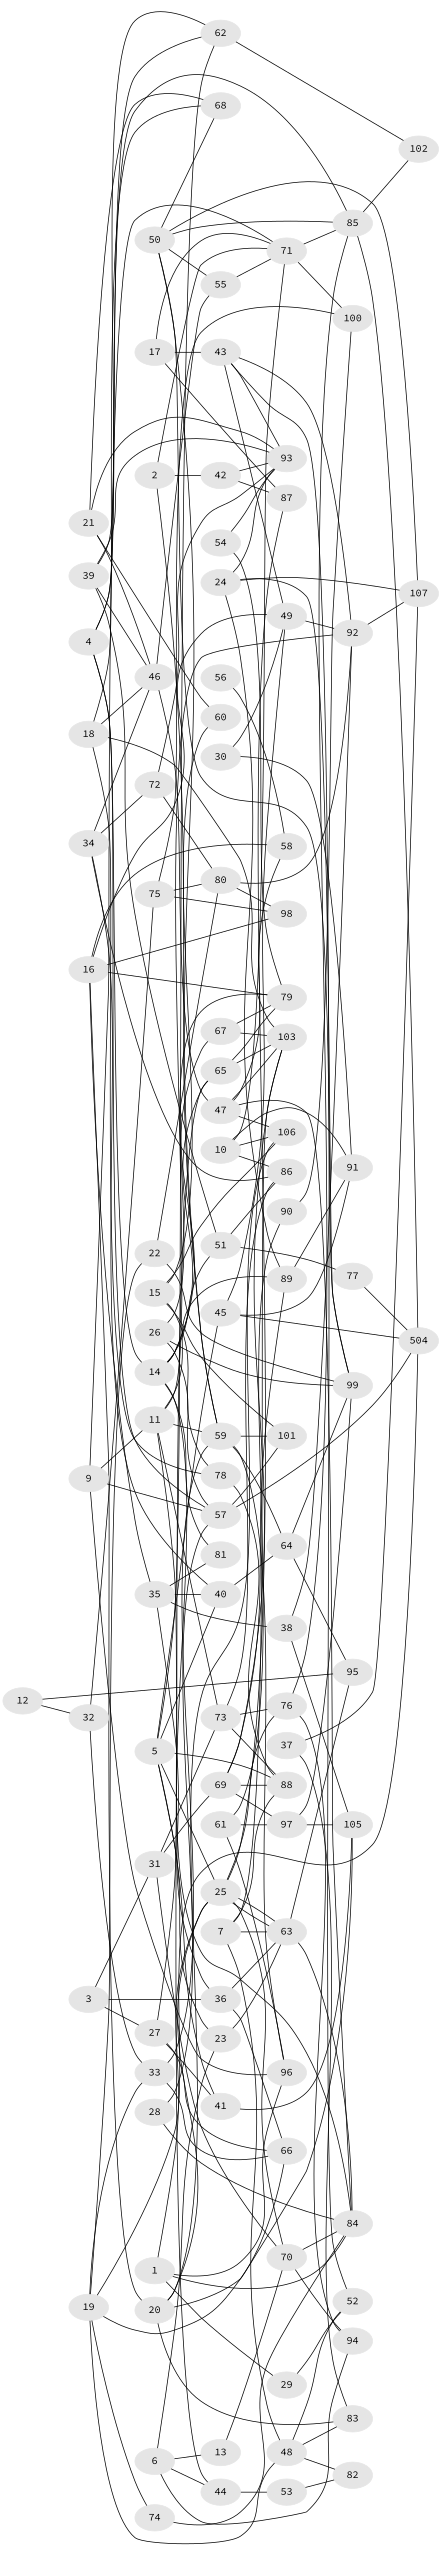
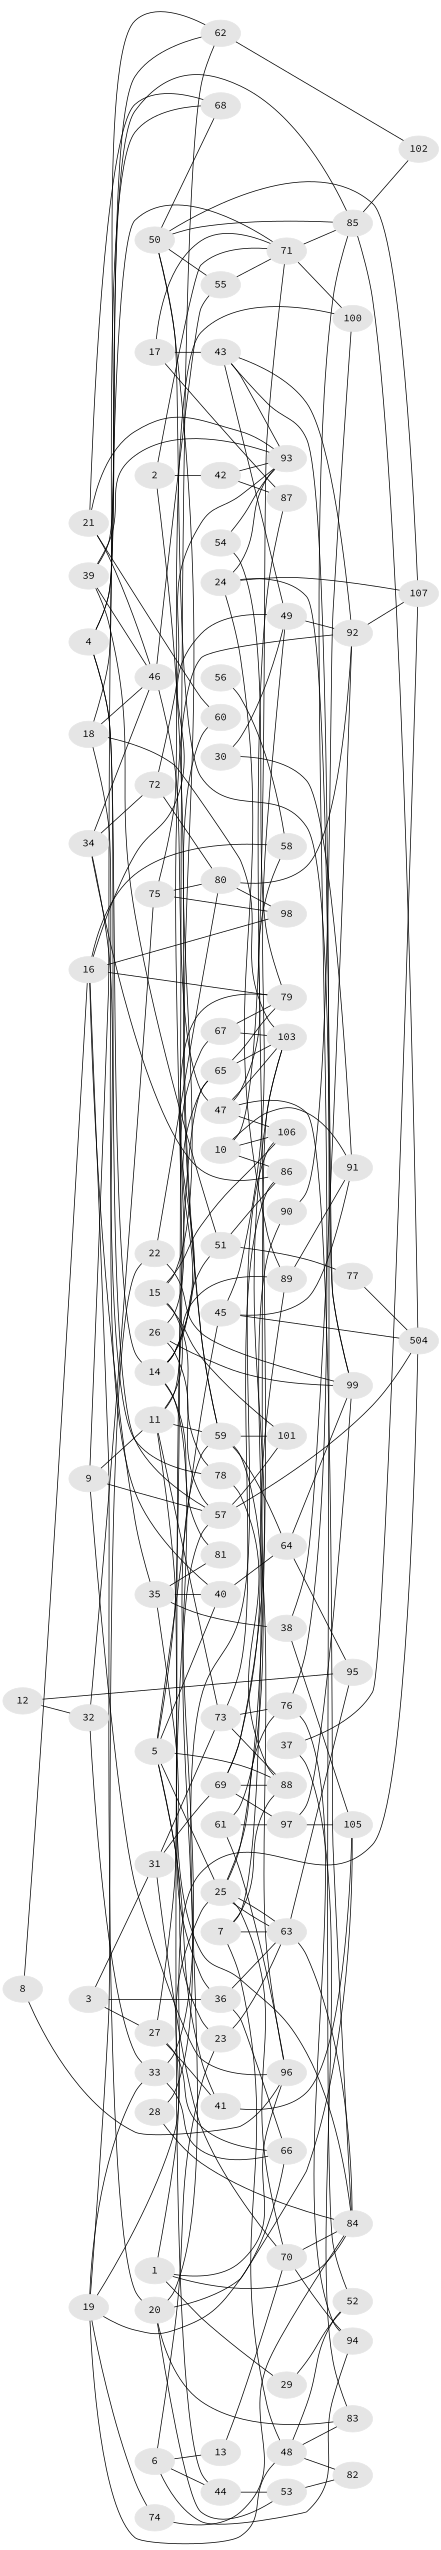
  graph {
    fontname="Source Code Pro"
    rankdir=LR
    node [color=gray90 fontname="Source Code Pro" style=filled]
    edge [fontname="Source Code Pro"]
    1
    25
    29
    84
    96
    63
    70
    87
    76
    52
    2
    42
    59
    71
    93
    101
    64
    85
    100
    3
    27
    31
    36
    41
    65
    66
    73
    69
    4
    14
    57
    62
    51
    67
    81
    n36 [label=504]
    102
    5
    23
    40
    45
    88
    105
    91
    49
    6
    13
    44
    94
    53
    7
    48
    103
    83
    82
    95
+   8
    16
    20
    35
    58
    79
    98
    9
    11
    89
    92
    10
    86
    106
    107
    12
    32
    33
    75
    77
    15
    60
    78
    38
    17
    43
    18
    46
    68
    47
    55
    19
    22
    74
    80
    99
    21
    56
    24
    26
    28
    30
    97
    34
    72
    37
    39
    50
    54
    61
    90
    1 -- 25
    1 -- 29
    1 -- 84
    1 -- 96
    25 -- 63
    25 -- 63
    25 -- 70
    25 -- 87
    25 -- 76
    29 -- 52
    63 -- 84
    63 -- 95
    70 -- 84
    70 -- 94
    76 -- 85
    76 -- 94
    2 -- 42
    2 -- 59
    2 -- 71
    42 -- 87
    42 -- 93
    59 -- 96
    59 -- 101
    59 -- 64
    71 -- 85
    71 -- 100
    64 -- 95
    64 -- 99
    85 -- n36
    85 -- 102
    3 -- 27
    3 -- 31
    3 -- 36
    27 -- 41
    27 -- 65
    27 -- 66
    31 -- 70
    31 -- 73
    31 -- 69
    36 -- 63
    36 -- 66
    41 -- 105
    65 -- 103
    65 -- 79
    73 -- 76
    73 -- 88
    73 -- 86
    69 -- 88
    69 -- 103
    69 -- 89
    69 -- 97
    4 -- 85
    4 -- 14
    4 -- 57
    4 -- 62
    14 -- 84
    14 -- 65
    14 -- 51
    14 -- 67
    14 -- 81
    57 -- 101
    57 -- n36
    62 -- 102
    51 -- 86
    51 -- 77
    67 -- 103
    67 -- 79
    5 -- 25
    5 -- 41
    5 -- 62
    5 -- 23
    5 -- 40
    5 -- 45
    5 -- 88
    23 -- 63
    40 -- 64
    45 -- n36
    45 -- 91
    45 -- 49
    49 -- 92
    6 -- 23
    6 -- 13
    6 -- 44
    6 -- 94
    13 -- 70
    44 -- 53
    53 -- 82
    7 -- 63
    7 -- 88
    7 -- 48
    7 -- 103
    48 -- 52
    48 -- 83
    48 -- 82
+   8 -- 96
+   8 -- 16
    16 -- 49
    16 -- 20
    16 -- 35
    16 -- 58
    16 -- 79
    16 -- 98
    20 -- 105
-   20 -- 25
+   20 -- 53
    20 -- 83
    20 -- 106
    35 -- 36
    35 -- 81
    35 -- 40
    35 -- 38
    9 -- 96
    9 -- 71
    9 -- 57
    9 -- 11
    11 -- 59
    11 -- 73
    11 -- 44
    11 -- 89
    11 -- 92
    89 -- 91
    92 -- 107
    10 -- 71
    10 -- 91
    10 -- 86
    10 -- 106
    12 -- 95
    12 -- 32
    32 -- 33
    32 -- 75
    33 -- 59
    33 -- 66
    75 -- 100
    75 -- 98
    75 -- 80
    77 -- n36
    15 -- 101
    15 -- 106
    15 -- 60
    15 -- 78
    78 -- 88
    38 -- 105
    38 -- 92
    17 -- 87
    17 -- 71
    17 -- 43
    43 -- 52
    43 -- 93
    43 -- 49
    43 -- 92
    18 -- 103
    18 -- 78
    18 -- 46
    18 -- 68
    46 -- 47
    46 -- 55
    47 -- 84
    47 -- 103
    47 -- 58
    47 -- 106
    55 -- 71
    19 -- 66
    19 -- n36
    19 -- 48
    19 -- 33
    19 -- 22
    19 -- 74
    22 -- 80
    22 -- 99
    74 -- 84
    80 -- 98
    80 -- 92
    21 -- 93
    21 -- 60
    21 -- 46
    21 -- 68
    56 -- 58
    24 -- 93
    24 -- 89
    24 -- 107
    24 -- 99
    26 -- 57
    26 -- 79
    26 -- 99
    28 -- 84
    28 -- 57
    30 -- 91
    30 -- 49
    97 -- 105
    97 -- 99
    34 -- 40
    34 -- 86
    34 -- 46
    34 -- 72
    72 -- 93
    72 -- 80
    37 -- 83
    37 -- 107
    39 -- 93
    39 -- 62
    39 -- 51
    39 -- 46
    50 -- 59
    50 -- 85
    50 -- 107
    50 -- 68
    50 -- 55
    50 -- 99
    54 -- 93
    54 -- 79
    61 -- 96
    61 -- 97
    61 -- 90
    90 -- 100
  }
